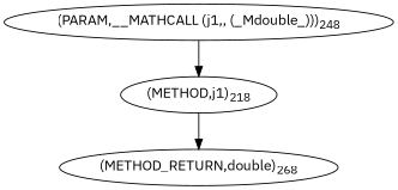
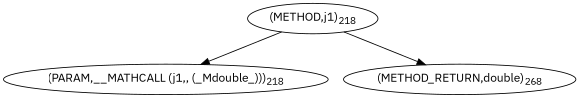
  digraph {
    fontname="IBM Plex Sans"
    node [fontname="IBM Plex Sans"]
    edge [fontname="IBM Plex Sans"]
    n1 [label=<(METHOD,j1)<SUB>218</SUB>>]
-   n2 [label=<(PARAM,__MATHCALL (j1,, (_Mdouble_)))<SUB>248</SUB>>]
+   n2 [label=<(PARAM,__MATHCALL (j1,, (_Mdouble_)))<SUB>218</SUB>>]
    n3 [label=<(METHOD_RETURN,double)<SUB>268</SUB>>]
-   n2 -> n1
+   n1 -> n2
    n1 -> n3
  }
